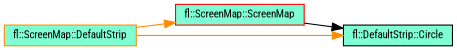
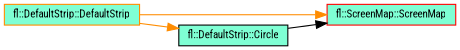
  digraph {
    fontname="Roboto Condensed"
    rankdir=LR
    node [fillcolor=aquamarine fontname="Roboto Condensed" fontsize=10 shape=box style=filled]
    edge [color=darkorange fontname="Roboto Condensed" fontsize=10 labelfontname=Helvetica labelfontsize=10 style=solid]
-   n1 [color=darkorange fontcolor=black height=0.2 label="fl::ScreenMap::DefaultStrip" width=0.4]
+   n1 [color=darkorange fontcolor=black height=0.2 label="fl::DefaultStrip::DefaultStrip" width=0.4]
    n2 [color=red height=0.2 label="fl::ScreenMap::ScreenMap" width=0.4]
    n3 [color=black height=0.2 label="fl::DefaultStrip::Circle" width=0.4]
    n1 -> n2
    n1 -> n3
-   n2 -> n3 [color=black]
+   n3 -> n2 [color=black]
  }
